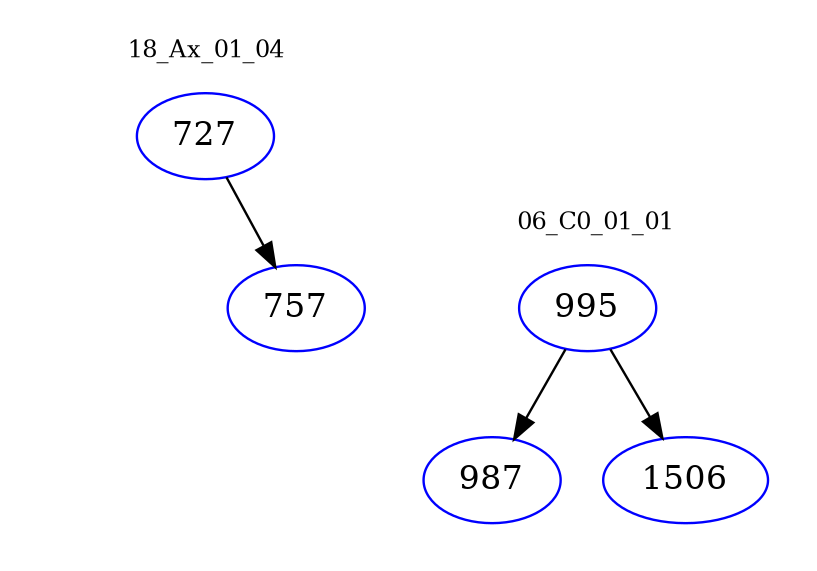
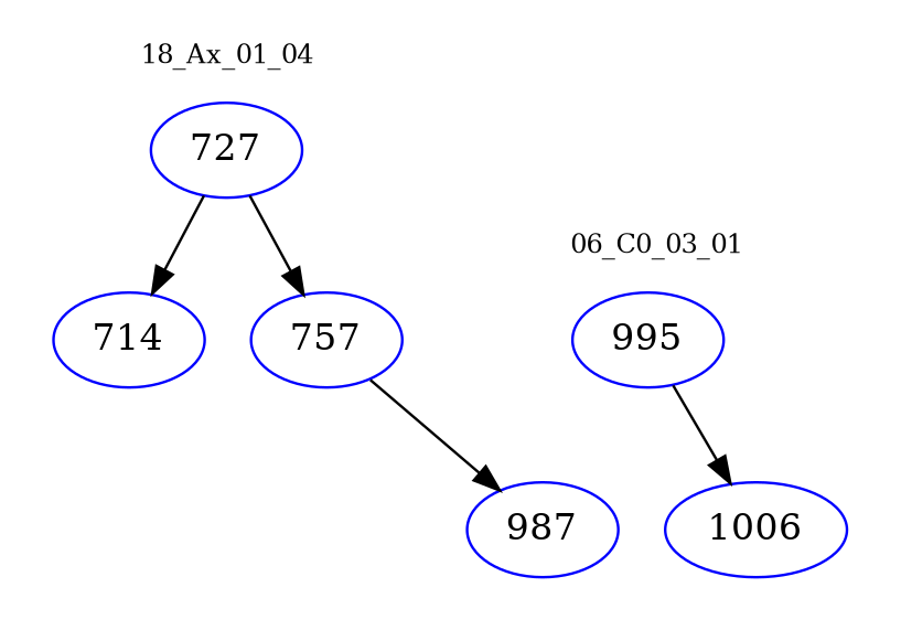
  digraph {
    node [color=blue]
    edge [color=black]
    n1 [label=727]
+   n2 [label=714]
    n3 [label=757]
    n4 [label=995]
    n5 [label=987]
-   n6 [label=1506]
+   n6 [label=1006]
    subgraph cluster_1 {
      color=white
      fontsize=10
      label="18_Ax_01_04"
      n1
+     n2
      n3
    }
    subgraph cluster_2 {
      color=white
      fontsize=10
-     label="06_C0_01_01"
+     label="06_C0_03_01"
      n4
      n5
      n6
    }
+   n1 -> n2
    n1 -> n3
-   n4 -> n5
+   n3 -> n5
    n4 -> n6
  }
